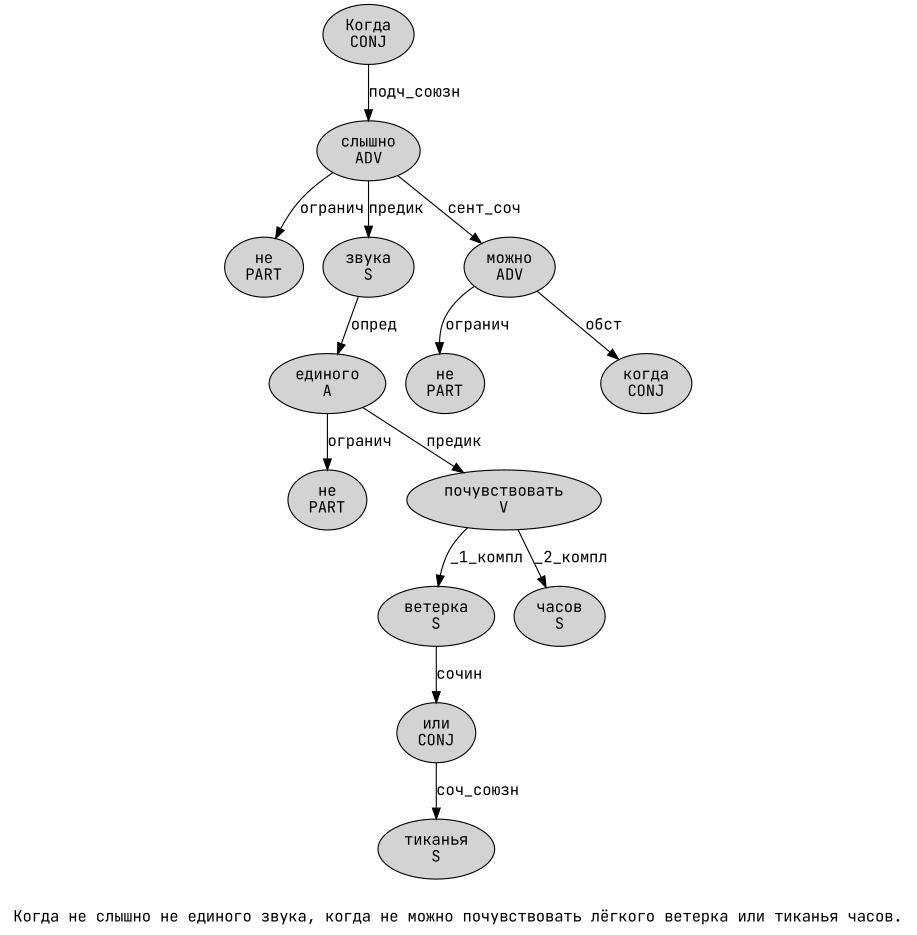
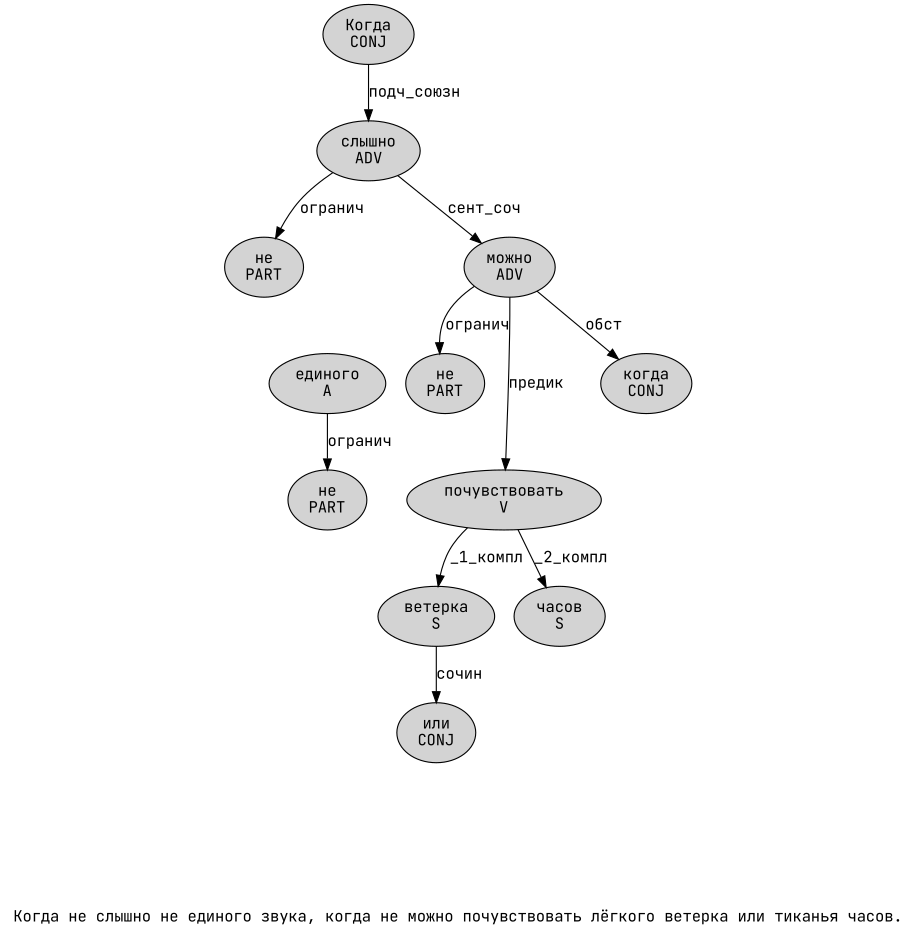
  digraph {
    fontname="JetBrains Mono"
    label="Когда не слышно не единого звука, когда не можно почувствовать лёгкого ветерка или тиканья часов."
    node [fillcolor=lightgray fontname="JetBrains Mono" penwidth=1 shape=ellipse style=filled]
    edge [fontname="JetBrains Mono"]
    n1 [label="Когда\nCONJ"]
    n2 [label="слышно\nADV"]
    n3 [label="не\nPART"]
-   n4 [label="звука\nS"]
    n5 [label="можно\nADV"]
    n6 [label="единого\nA"]
    n7 [label="когда\nCONJ"]
    n8 [label="не\nPART"]
    n9 [label="почувствовать\nV"]
    n10 [label="не\nPART"]
    n11 [label="ветерка\nS"]
    n12 [label="часов\nS"]
    n13 [label="или\nCONJ"]
-   n14 [label="тиканья\nS"]
    n1 -> n2 [label="подч_союзн"]
    n2 -> n3 [label="огранич"]
-   n2 -> n4 [label="предик"]
    n2 -> n5 [label="сент_соч"]
-   n4 -> n6 [label="опред"]
    n5 -> n7 [label="обст"]
    n5 -> n8 [label="огранич"]
-   n6 -> n9 [label="предик"]
+   n5 -> n9 [label="предик"]
    n6 -> n10 [label="огранич"]
    n9 -> n11 [label="_1_компл"]
    n9 -> n12 [label="_2_компл"]
    n11 -> n13 [label="сочин"]
-   n13 -> n14 [label="соч_союзн"]
  }
